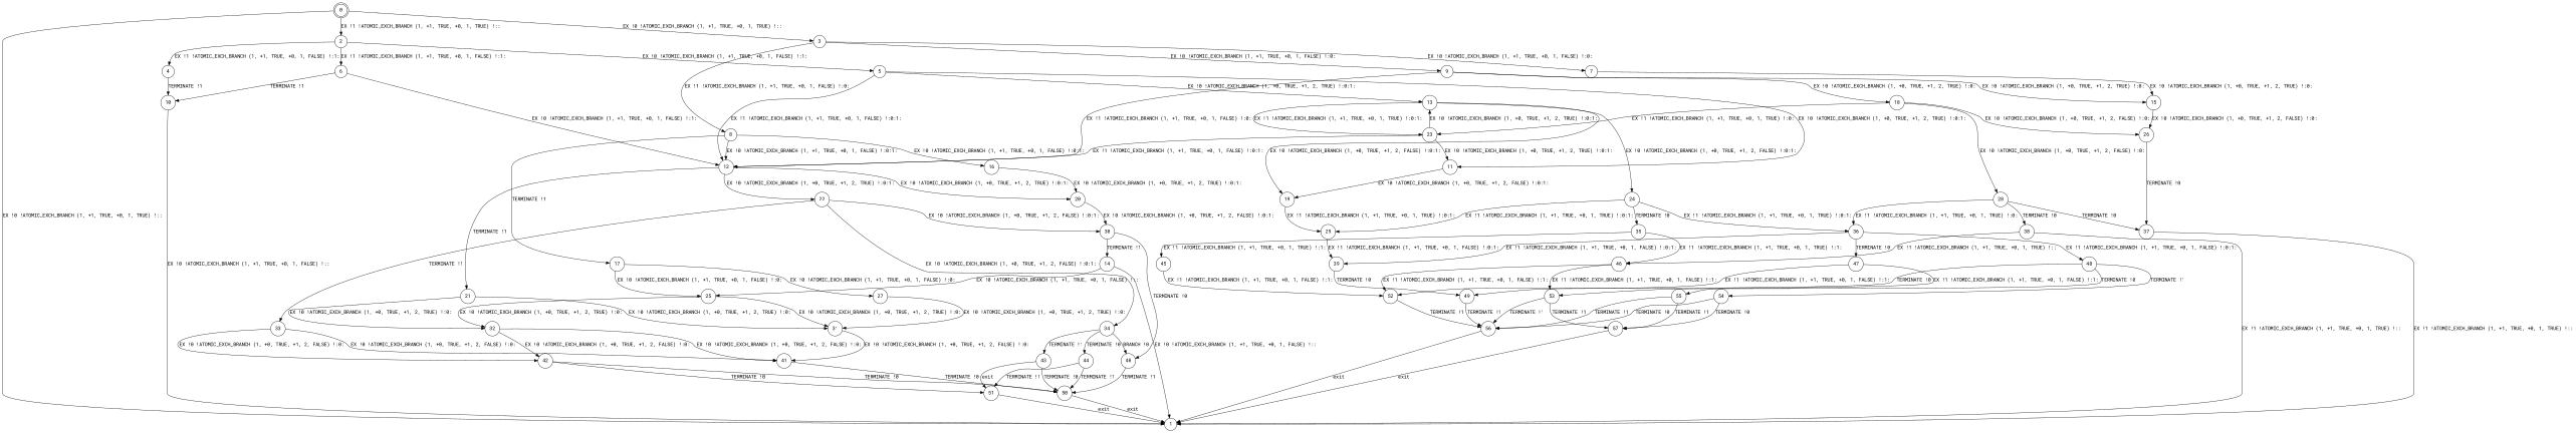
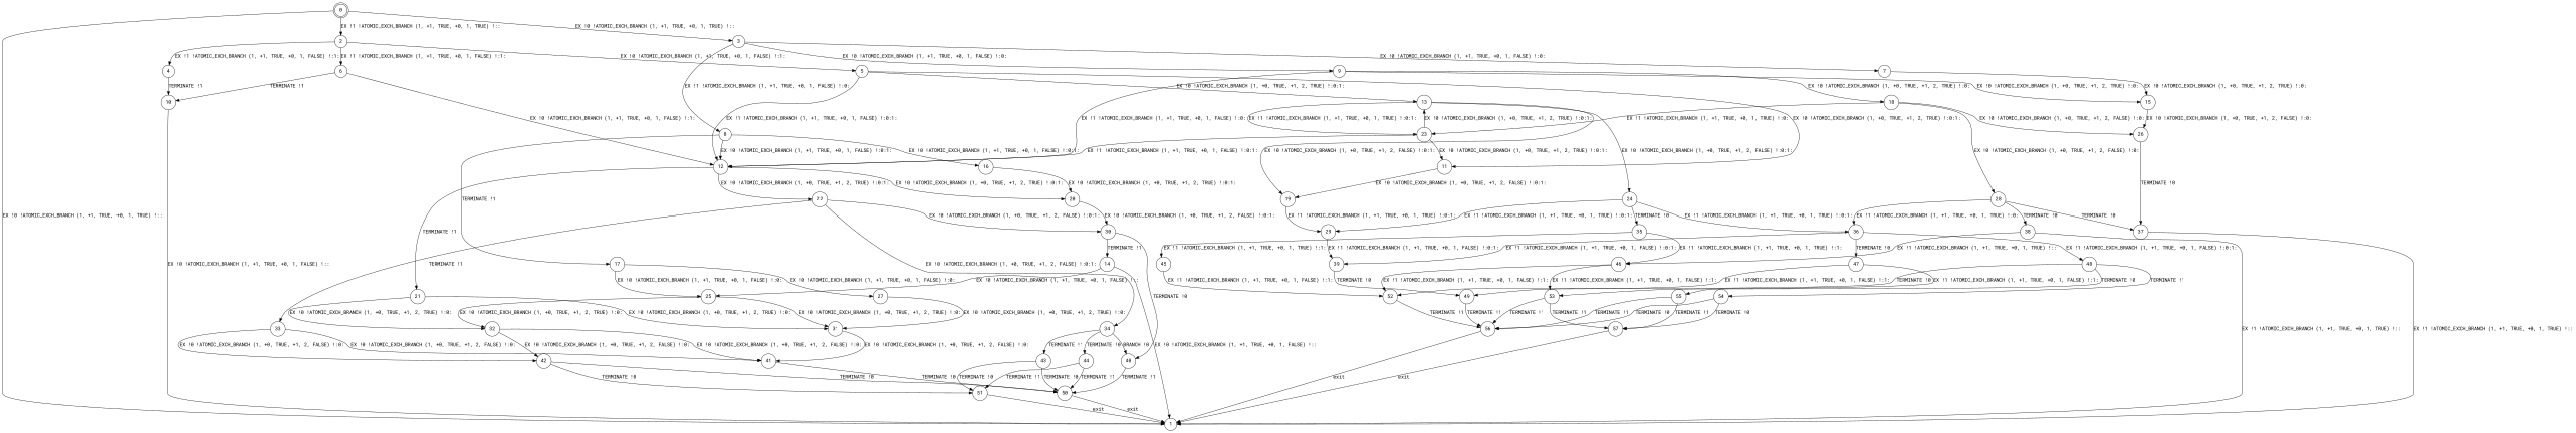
  digraph {
    fontname="Roboto Mono"
    node [fontname="Roboto Mono" shape=circle]
    edge [fontname="Roboto Mono"]
    0 [peripheries=2]
    1
    2
    3
    4
    5
    6
    7
    8
    9
    10
    11
    12
    13
    15
    16
    17
    18
    19
    20
    21
    22
    23
    24
    14
    25
    26
    27
    28
    29
    30
    31
    32
    33
    34
    35
    36
    37
    38
    39
    40
    41
    42
    43
    44
    45
    46
    47
    48
    49
    50
    51
    52
    53
    54
    55
    56
    57
    0 -> 1 [label="EX !0 !ATOMIC_EXCH_BRANCH (1, +1, TRUE, +0, 1, TRUE) !::"]
    0 -> 2 [label="EX !1 !ATOMIC_EXCH_BRANCH (1, +1, TRUE, +0, 1, TRUE) !::"]
    0 -> 3 [label="EX !0 !ATOMIC_EXCH_BRANCH (1, +1, TRUE, +0, 1, TRUE) !::"]
    2 -> 4 [label="EX !1 !ATOMIC_EXCH_BRANCH (1, +1, TRUE, +0, 1, FALSE) !:1:"]
    2 -> 5 [label="EX !0 !ATOMIC_EXCH_BRANCH (1, +1, TRUE, +0, 1, FALSE) !:1:"]
    2 -> 6 [label="EX !1 !ATOMIC_EXCH_BRANCH (1, +1, TRUE, +0, 1, FALSE) !:1:"]
    3 -> 7 [label="EX !0 !ATOMIC_EXCH_BRANCH (1, +1, TRUE, +0, 1, FALSE) !:0:"]
    3 -> 8 [label="EX !1 !ATOMIC_EXCH_BRANCH (1, +1, TRUE, +0, 1, FALSE) !:0:"]
    3 -> 9 [label="EX !0 !ATOMIC_EXCH_BRANCH (1, +1, TRUE, +0, 1, FALSE) !:0:"]
    4 -> 10 [label="TERMINATE !1"]
    5 -> 11 [label="EX !0 !ATOMIC_EXCH_BRANCH (1, +0, TRUE, +1, 2, TRUE) !:0:1:"]
    5 -> 12 [label="EX !1 !ATOMIC_EXCH_BRANCH (1, +1, TRUE, +0, 1, FALSE) !:0:1:"]
    5 -> 13 [label="EX !0 !ATOMIC_EXCH_BRANCH (1, +0, TRUE, +1, 2, TRUE) !:0:1:"]
    6 -> 10 [label="TERMINATE !1"]
    6 -> 12 [label="EX !0 !ATOMIC_EXCH_BRANCH (1, +1, TRUE, +0, 1, FALSE) !:1:"]
    7 -> 15 [label="EX !0 !ATOMIC_EXCH_BRANCH (1, +0, TRUE, +1, 2, TRUE) !:0:"]
    8 -> 12 [label="EX !0 !ATOMIC_EXCH_BRANCH (1, +1, TRUE, +0, 1, FALSE) !:0:1:"]
    8 -> 16 [label="EX !0 !ATOMIC_EXCH_BRANCH (1, +1, TRUE, +0, 1, FALSE) !:0:1:"]
    8 -> 17 [label="TERMINATE !1"]
    9 -> 12 [label="EX !1 !ATOMIC_EXCH_BRANCH (1, +1, TRUE, +0, 1, FALSE) !:0:"]
    9 -> 15 [label="EX !0 !ATOMIC_EXCH_BRANCH (1, +0, TRUE, +1, 2, TRUE) !:0:"]
    9 -> 18 [label="EX !0 !ATOMIC_EXCH_BRANCH (1, +0, TRUE, +1, 2, TRUE) !:0:"]
    10 -> 1 [label="EX !0 !ATOMIC_EXCH_BRANCH (1, +1, TRUE, +0, 1, FALSE) !::"]
    11 -> 19 [label="EX !0 !ATOMIC_EXCH_BRANCH (1, +0, TRUE, +1, 2, FALSE) !:0:1:"]
    12 -> 20 [label="EX !0 !ATOMIC_EXCH_BRANCH (1, +0, TRUE, +1, 2, TRUE) !:0:1:"]
    12 -> 21 [label="TERMINATE !1"]
    12 -> 22 [label="EX !0 !ATOMIC_EXCH_BRANCH (1, +0, TRUE, +1, 2, TRUE) !:0:1:"]
    13 -> 19 [label="EX !0 !ATOMIC_EXCH_BRANCH (1, +0, TRUE, +1, 2, FALSE) !:0:1:"]
    13 -> 23 [label="EX !1 !ATOMIC_EXCH_BRANCH (1, +1, TRUE, +0, 1, TRUE) !:0:1:"]
    13 -> 24 [label="EX !0 !ATOMIC_EXCH_BRANCH (1, +0, TRUE, +1, 2, FALSE) !:0:1:"]
    15 -> 26 [label="EX !0 !ATOMIC_EXCH_BRANCH (1, +0, TRUE, +1, 2, FALSE) !:0:"]
    16 -> 20 [label="EX !0 !ATOMIC_EXCH_BRANCH (1, +0, TRUE, +1, 2, TRUE) !:0:1:"]
    17 -> 25 [label="EX !0 !ATOMIC_EXCH_BRANCH (1, +1, TRUE, +0, 1, FALSE) !:0:"]
    17 -> 27 [label="EX !0 !ATOMIC_EXCH_BRANCH (1, +1, TRUE, +0, 1, FALSE) !:0:"]
    18 -> 23 [label="EX !1 !ATOMIC_EXCH_BRANCH (1, +1, TRUE, +0, 1, TRUE) !:0:"]
    18 -> 26 [label="EX !0 !ATOMIC_EXCH_BRANCH (1, +0, TRUE, +1, 2, FALSE) !:0:"]
    18 -> 28 [label="EX !0 !ATOMIC_EXCH_BRANCH (1, +0, TRUE, +1, 2, FALSE) !:0:"]
    19 -> 29 [label="EX !1 !ATOMIC_EXCH_BRANCH (1, +1, TRUE, +0, 1, TRUE) !:0:1:"]
    20 -> 30 [label="EX !0 !ATOMIC_EXCH_BRANCH (1, +0, TRUE, +1, 2, FALSE) !:0:1:"]
    21 -> 31 [label="EX !0 !ATOMIC_EXCH_BRANCH (1, +0, TRUE, +1, 2, TRUE) !:0:"]
    21 -> 32 [label="EX !0 !ATOMIC_EXCH_BRANCH (1, +0, TRUE, +1, 2, TRUE) !:0:"]
    22 -> 30 [label="EX !0 !ATOMIC_EXCH_BRANCH (1, +0, TRUE, +1, 2, FALSE) !:0:1:"]
    22 -> 33 [label="TERMINATE !1"]
    22 -> 34 [label="EX !0 !ATOMIC_EXCH_BRANCH (1, +0, TRUE, +1, 2, FALSE) !:0:1:"]
    23 -> 11 [label="EX !0 !ATOMIC_EXCH_BRANCH (1, +0, TRUE, +1, 2, TRUE) !:0:1:"]
    23 -> 12 [label="EX !1 !ATOMIC_EXCH_BRANCH (1, +1, TRUE, +0, 1, FALSE) !:0:1:"]
    23 -> 13 [label="EX !0 !ATOMIC_EXCH_BRANCH (1, +0, TRUE, +1, 2, TRUE) !:0:1:"]
    24 -> 29 [label="EX !1 !ATOMIC_EXCH_BRANCH (1, +1, TRUE, +0, 1, TRUE) !:0:1:"]
    24 -> 35 [label="TERMINATE !0"]
    24 -> 36 [label="EX !1 !ATOMIC_EXCH_BRANCH (1, +1, TRUE, +0, 1, TRUE) !:0:1:"]
    14 -> 1 [label="EX !0 !ATOMIC_EXCH_BRANCH (1, +1, TRUE, +0, 1, FALSE) !::"]
    14 -> 25 [label="EX !0 !ATOMIC_EXCH_BRANCH (1, +1, TRUE, +0, 1, FALSE) !::"]
    25 -> 31 [label="EX !0 !ATOMIC_EXCH_BRANCH (1, +0, TRUE, +1, 2, TRUE) !:0:"]
    25 -> 32 [label="EX !0 !ATOMIC_EXCH_BRANCH (1, +0, TRUE, +1, 2, TRUE) !:0:"]
    26 -> 37 [label="TERMINATE !0"]
    27 -> 31 [label="EX !0 !ATOMIC_EXCH_BRANCH (1, +0, TRUE, +1, 2, TRUE) !:0:"]
    28 -> 36 [label="EX !1 !ATOMIC_EXCH_BRANCH (1, +1, TRUE, +0, 1, TRUE) !:0:"]
    28 -> 37 [label="TERMINATE !0"]
    28 -> 38 [label="TERMINATE !0"]
    29 -> 39 [label="EX !1 !ATOMIC_EXCH_BRANCH (1, +1, TRUE, +0, 1, FALSE) !:0:1:"]
    30 -> 14 [label="TERMINATE !1"]
    30 -> 40 [label="TERMINATE !0"]
    31 -> 41 [label="EX !0 !ATOMIC_EXCH_BRANCH (1, +0, TRUE, +1, 2, FALSE) !:0:"]
    32 -> 41 [label="EX !0 !ATOMIC_EXCH_BRANCH (1, +0, TRUE, +1, 2, FALSE) !:0:"]
    32 -> 42 [label="EX !0 !ATOMIC_EXCH_BRANCH (1, +0, TRUE, +1, 2, FALSE) !:0:"]
    33 -> 41 [label="EX !0 !ATOMIC_EXCH_BRANCH (1, +0, TRUE, +1, 2, FALSE) !:0:"]
    33 -> 42 [label="EX !0 !ATOMIC_EXCH_BRANCH (1, +0, TRUE, +1, 2, FALSE) !:0:"]
    34 -> 40 [label="BRANCH !0"]
    34 -> 43 [label="TERMINATE !1"]
    34 -> 44 [label="TERMINATE !0"]
    35 -> 45 [label="EX !1 !ATOMIC_EXCH_BRANCH (1, +1, TRUE, +0, 1, TRUE) !:1:"]
    35 -> 46 [label="EX !1 !ATOMIC_EXCH_BRANCH (1, +1, TRUE, +0, 1, TRUE) !:1:"]
    36 -> 39 [label="EX !1 !ATOMIC_EXCH_BRANCH (1, +1, TRUE, +0, 1, FALSE) !:0:1:"]
    36 -> 47 [label="TERMINATE !0"]
    36 -> 48 [label="EX !1 !ATOMIC_EXCH_BRANCH (1, +1, TRUE, +0, 1, FALSE) !:0:1:"]
    37 -> 1 [label="EX !1 !ATOMIC_EXCH_BRANCH (1, +1, TRUE, +0, 1, TRUE) !::"]
    38 -> 1 [label="EX !1 !ATOMIC_EXCH_BRANCH (1, +1, TRUE, +0, 1, TRUE) !::"]
    38 -> 46 [label="EX !1 !ATOMIC_EXCH_BRANCH (1, +1, TRUE, +0, 1, TRUE) !::"]
    39 -> 49 [label="TERMINATE !0"]
    40 -> 50 [label="TERMINATE !1"]
    41 -> 50 [label="TERMINATE !0"]
    42 -> 50 [label="TERMINATE !0"]
    42 -> 51 [label="TERMINATE !0"]
    43 -> 50 [label="TERMINATE !0"]
-   43 -> 51 [label=exit]
+   43 -> 51 [label="TERMINATE !0"]
    44 -> 50 [label="TERMINATE !1"]
    44 -> 51 [label="TERMINATE !1"]
    45 -> 52 [label="EX !1 !ATOMIC_EXCH_BRANCH (1, +1, TRUE, +0, 1, FALSE) !:1:"]
    46 -> 52 [label="EX !1 !ATOMIC_EXCH_BRANCH (1, +1, TRUE, +0, 1, FALSE) !:1:"]
    46 -> 53 [label="EX !1 !ATOMIC_EXCH_BRANCH (1, +1, TRUE, +0, 1, FALSE) !:1:"]
    47 -> 52 [label="EX !1 !ATOMIC_EXCH_BRANCH (1, +1, TRUE, +0, 1, FALSE) !:1:"]
    47 -> 53 [label="EX !1 !ATOMIC_EXCH_BRANCH (1, +1, TRUE, +0, 1, FALSE) !:1:"]
    48 -> 49 [label="TERMINATE !0"]
    48 -> 54 [label="TERMINATE !1"]
    48 -> 55 [label="TERMINATE !0"]
    49 -> 56 [label="TERMINATE !1"]
    50 -> 1 [label=exit]
    51 -> 1 [label=exit]
    52 -> 56 [label="TERMINATE !1"]
    53 -> 56 [label="TERMINATE !1"]
    53 -> 57 [label="TERMINATE !1"]
    54 -> 56 [label="TERMINATE !0"]
    54 -> 57 [label="TERMINATE !0"]
    55 -> 56 [label="TERMINATE !1"]
    55 -> 57 [label="TERMINATE !1"]
    56 -> 1 [label=exit]
    57 -> 1 [label=exit]
  }
